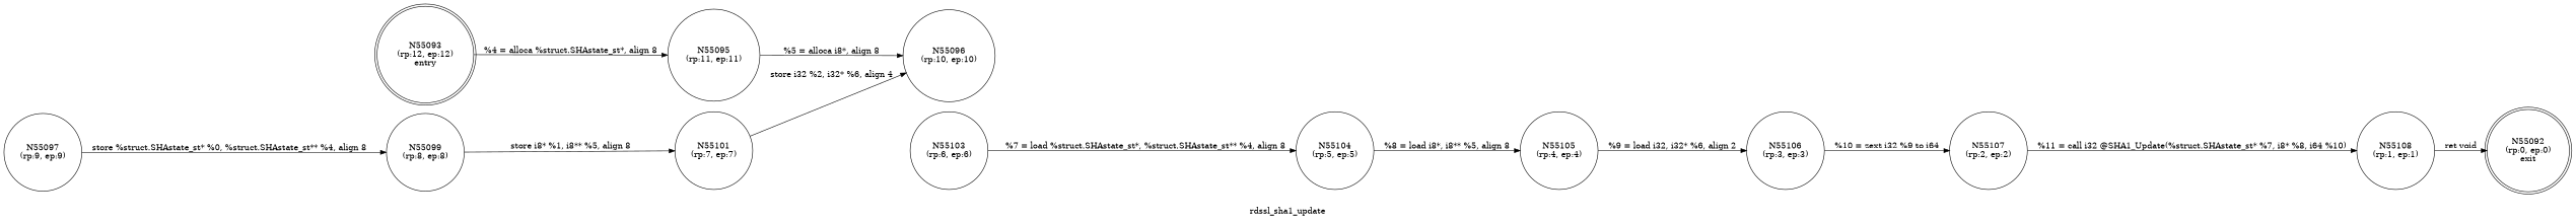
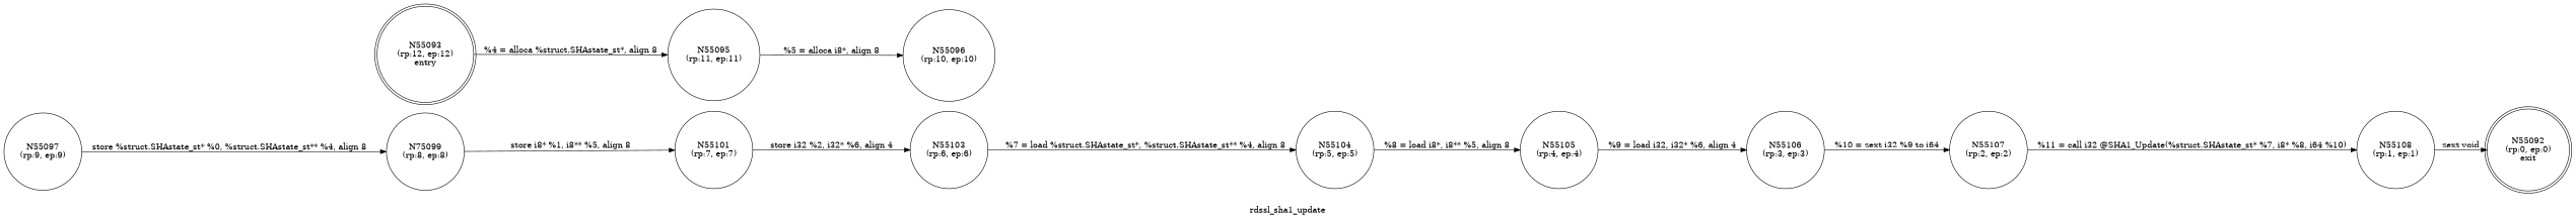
  digraph {
    label=rdssl_sha1_update
    rankdir=LR
    node [shape=circle]
    n1 [label="N55092\n(rp:0, ep:0)\nexit" shape=doublecircle]
    n2 [label="N55093\n(rp:12, ep:12)\nentry" shape=doublecircle]
    n3 [label="N55095\n(rp:11, ep:11)"]
    n4 [label="N55096\n(rp:10, ep:10)"]
    n5 [label="N55097\n(rp:9, ep:9)"]
-   n6 [label="N55099\n(rp:8, ep:8)"]
+   n6 [label="N75099\n(rp:8, ep:8)"]
    n7 [label="N55101\n(rp:7, ep:7)"]
    n8 [label="N55103\n(rp:6, ep:6)"]
    n9 [label="N55104\n(rp:5, ep:5)"]
    n10 [label="N55105\n(rp:4, ep:4)"]
    n11 [label="N55106\n(rp:3, ep:3)"]
    n12 [label="N55107\n(rp:2, ep:2)"]
    n13 [label="N55108\n(rp:1, ep:1)"]
    n2 -> n3 [label="%4 = alloca %struct.SHAstate_st*, align 8"]
    n3 -> n4 [label="%5 = alloca i8*, align 8"]
    n5 -> n6 [label="store %struct.SHAstate_st* %0, %struct.SHAstate_st** %4, align 8"]
    n6 -> n7 [label="store i8* %1, i8** %5, align 8"]
-   n7 -> n4 [label="store i32 %2, i32* %6, align 4"]
+   n7 -> n8 [label="store i32 %2, i32* %6, align 4"]
    n8 -> n9 [label="%7 = load %struct.SHAstate_st*, %struct.SHAstate_st** %4, align 8"]
    n9 -> n10 [label="%8 = load i8*, i8** %5, align 8"]
-   n10 -> n11 [label="%9 = load i32, i32* %6, align 2"]
+   n10 -> n11 [label="%9 = load i32, i32* %6, align 4"]
    n11 -> n12 [label="%10 = zext i32 %9 to i64"]
    n12 -> n13 [label="%11 = call i32 @SHA1_Update(%struct.SHAstate_st* %7, i8* %8, i64 %10)"]
-   n13 -> n1 [label="ret void"]
+   n13 -> n1 [label="zext void"]
  }
